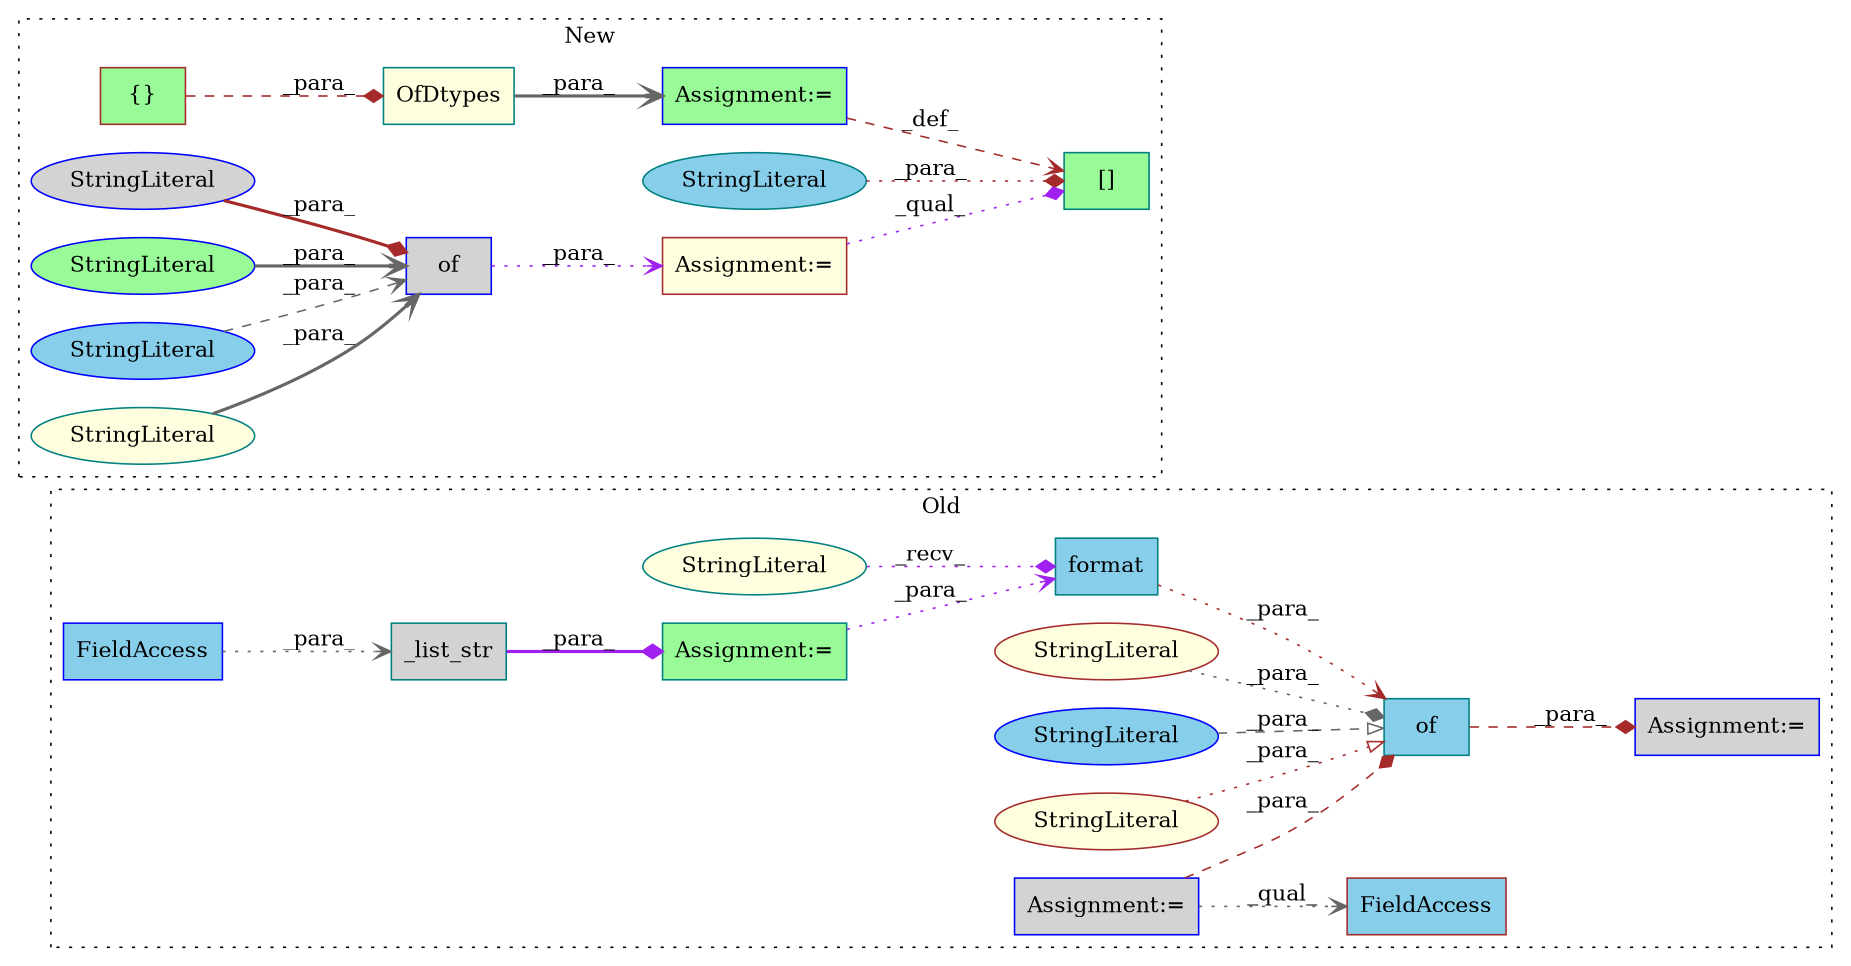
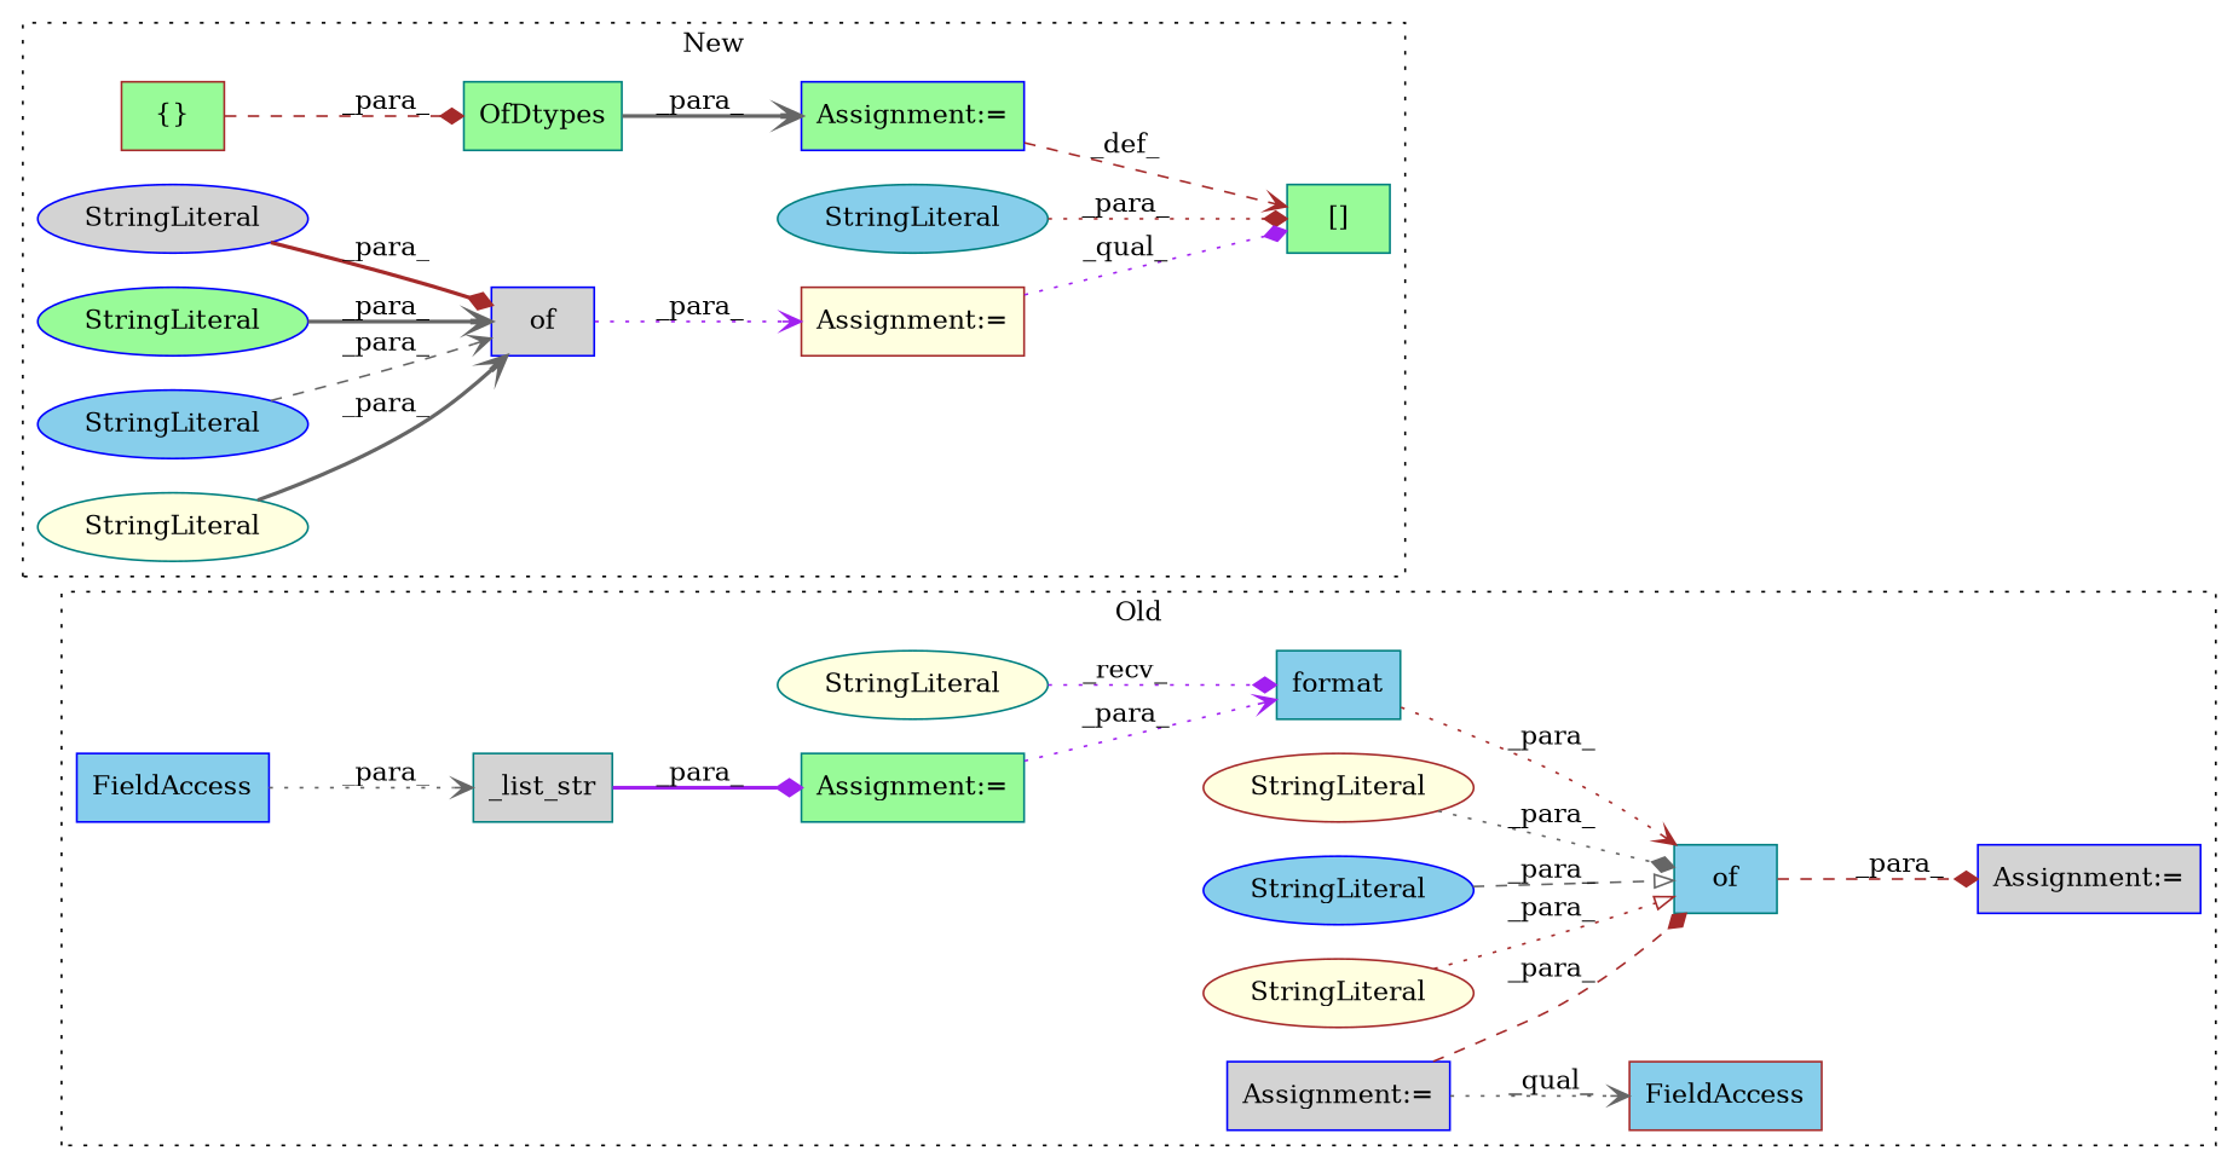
  digraph {
    rankdir=LR
    node [a=45 l=1 shape=box style=filled fillcolor=skyblue color=teal]
    edge [color=brown style=dotted arrowhead=vee]
    n1 [a=32 l="7,1" label=format s="17410,17424"]
    n2 [l=18 label=StringLiteral s=17391 shape=ellipse fillcolor=lightyellow]
    n3 [a=32 l="10,1" label=_list_str s="17237,17260" fillcolor=lightgrey]
    n4 [a=22 l=13 label=FieldAccess s=17247 color=blue]
    n5 [a=32 l="3,1" label=of s="17290,17425"]
    n6 [l=7 label=StringLiteral s=17293 shape=ellipse fillcolor=lightyellow color=brown]
    n7 [l=6 label=StringLiteral s=17384 shape=ellipse color=blue]
    n8 [l=8 label=StringLiteral s=17338 shape=ellipse fillcolor=lightyellow color=brown]
    n9 [a=7 label="Assignment:=" s=17285 fillcolor=lightgrey color=blue]
    n10 [a=7 l=3 label="Assignment:=" s=16733 fillcolor=lightgrey color=blue]
    n11 [a=22 l=20 label=FieldAccess s=17301 color=brown]
    n12 [a=7 label="Assignment:=" s=17236 fillcolor=palegreen]
-   n13 [a=32 l="9,1" label=OfDtypes s="16639,16671" fillcolor=lightyellow]
+   n13 [a=32 l="9,1" label=OfDtypes s="16639,16671" fillcolor=palegreen]
    n14 [a=4 l="1,1" label="{}" s="16657,16670" fillcolor=palegreen color=brown]
    n15 [a=7 label="Assignment:=" s=16638 fillcolor=palegreen color=blue]
    n16 [a=2 l="13,1" label="[]" s="16610,16637" fillcolor=palegreen]
    n17 [l=14 label=StringLiteral s=16623 shape=ellipse]
    n18 [a=32 l="3,1" label=of s="16485,16570" fillcolor=lightgrey color=blue]
    n19 [l=17 label=StringLiteral s=16506 shape=ellipse fillcolor=lightgrey color=blue]
    n20 [l=11 label=StringLiteral s=16540 shape=ellipse fillcolor=palegreen color=blue]
    n21 [l=18 label=StringLiteral s=16552 shape=ellipse color=blue]
    n22 [l=9 label=StringLiteral s=16488 shape=ellipse fillcolor=lightyellow]
    n23 [a=7 label="Assignment:=" s=16480 fillcolor=lightyellow color=brown]
    subgraph cluster_1 {
      label=Old
      style=dotted
      n1
      n2
      n3
      n4
      n5
      n6
      n7
      n8
      n9
      n10
      n11
      n12
    }
    subgraph cluster_2 {
      label=New
      style=dotted
      n13
      n14
      n15
      n16
      n17
      n18
      n19
      n20
      n21
      n22
      n23
    }
    n1 -> n5 [label=_para_]
    n2 -> n1 [label=_recv_ color=purple arrowhead=diamond]
    n3 -> n12 [label=_para_ color=purple style=bold arrowhead=diamond]
    n4 -> n3 [label=_para_ color=gray40]
    n5 -> n9 [label=_para_ style=dashed arrowhead=diamond]
    n6 -> n5 [label=_para_ color=gray40 arrowhead=diamond]
    n7 -> n5 [label=_para_ color=gray40 style=dashed arrowhead=onormal]
    n8 -> n5 [label=_para_ arrowhead=onormal]
    n10 -> n5 [label=_para_ style=dashed arrowhead=diamond]
    n10 -> n11 [label=_qual_ color=gray40]
    n12 -> n1 [label=_para_ color=purple]
    n13 -> n15 [label=_para_ color=gray40 style=bold]
    n14 -> n13 [label=_para_ style=dashed arrowhead=diamond]
    n15 -> n16 [label=_def_ style=dashed]
    n17 -> n16 [label=_para_ arrowhead=diamond]
    n18 -> n23 [label=_para_ color=purple]
    n19 -> n18 [label=_para_ style=bold arrowhead=diamond]
    n20 -> n18 [label=_para_ color=gray40 style=bold]
    n21 -> n18 [label=_para_ color=gray40 style=dashed]
    n22 -> n18 [label=_para_ color=gray40 style=bold]
    n23 -> n16 [label=_qual_ color=purple arrowhead=diamond]
  }
